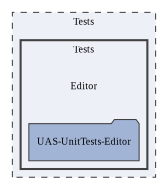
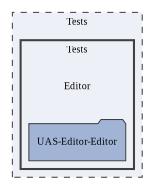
  digraph {
    compound=true
    rankdir=LR
    fontname="Liberation Serif"
    node [fontname="Liberation Serif" fontsize=10]
    n1 [label=Editor shape=plaintext]
-   n2 [color=grey25 fillcolor="#a2b4d6" label="UAS-UnitTests-Editor" shape=folder style="filled,"]
+   n2 [color=grey25 fillcolor="#a2b4d6" label="UAS-Editor-Editor" shape=folder style="filled,"]
    subgraph cluster_1 {
      bgcolor="#edf0f7"
      fontsize=10
      label=Tests
      pencolor=grey25
      style="filled,dashed,"
      subgraph cluster_2 {
        bgcolor="#edf0f7"
        fontsize=10
        pencolor=grey25
        style="filled,bold,"
        n1
        n2
      }
    }
  }
